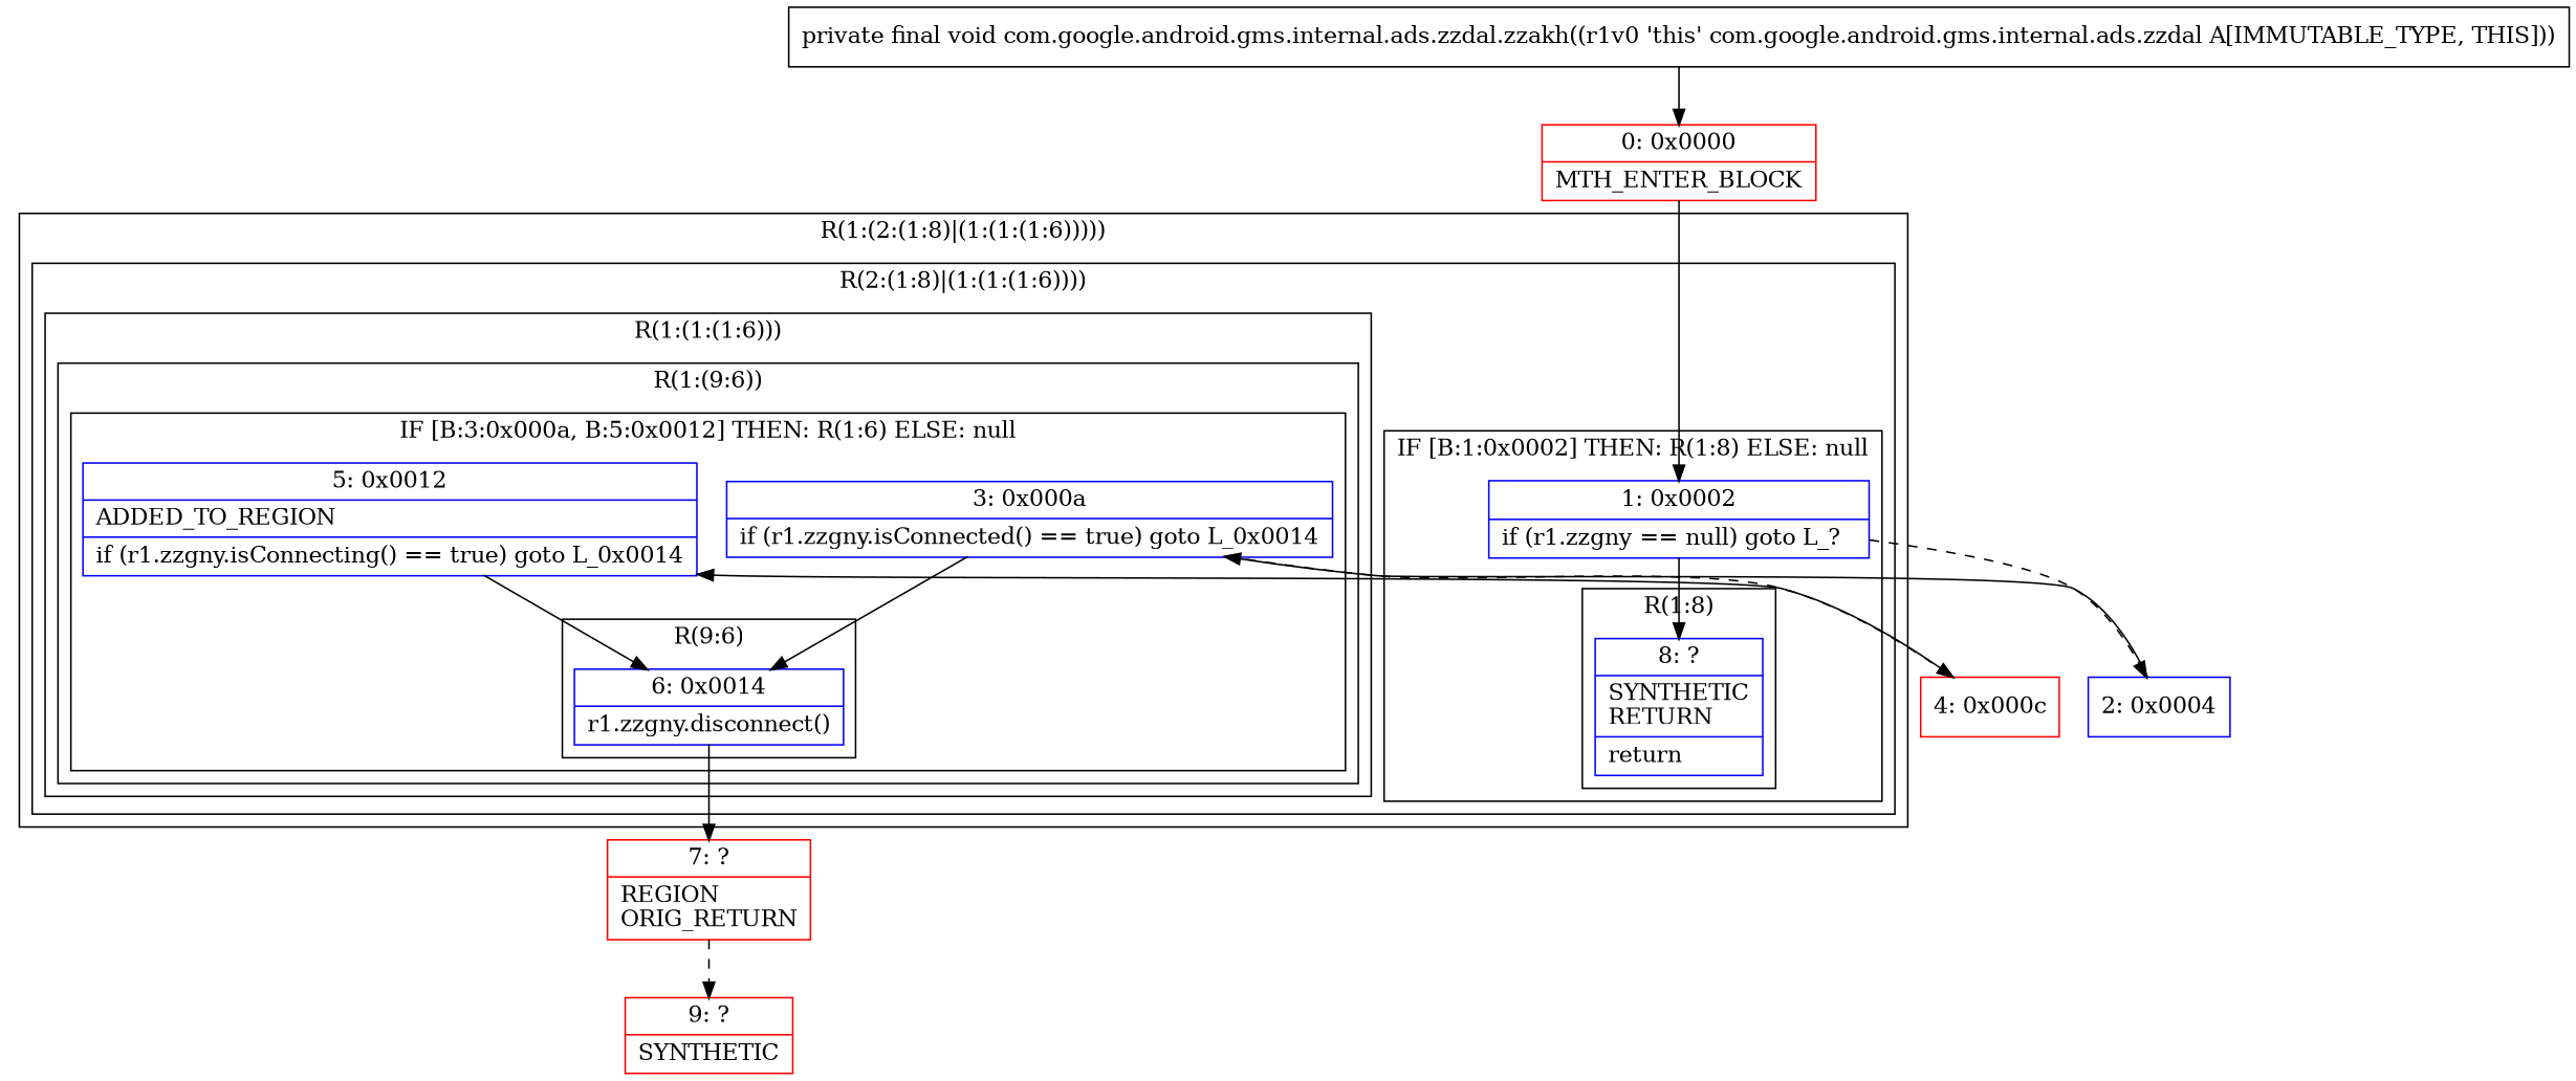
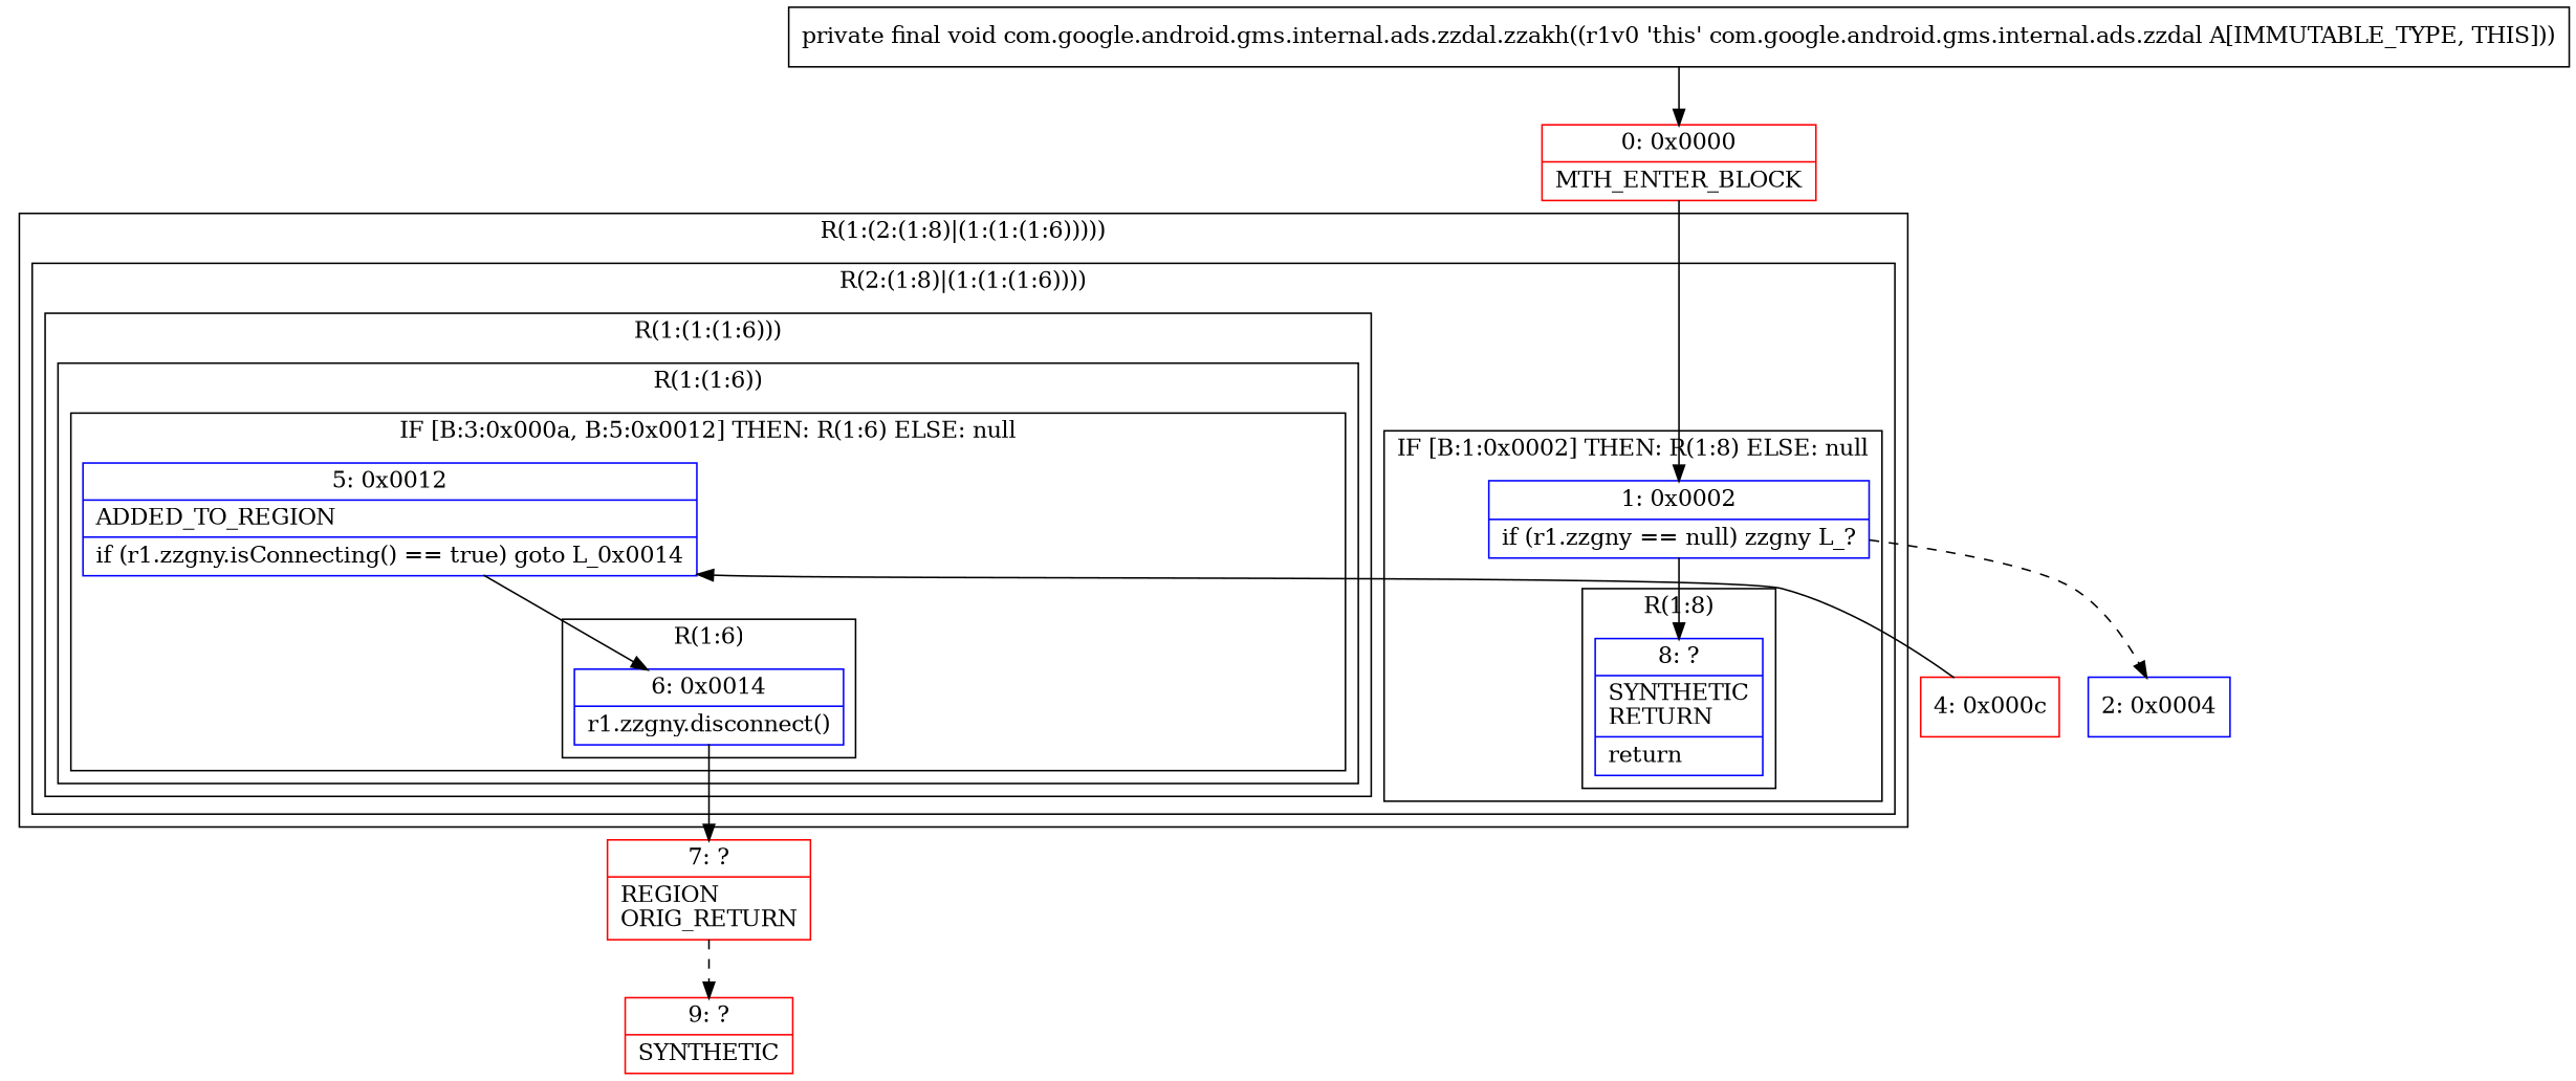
  digraph {
    node [color=blue shape=record]
    n1 [label="{8\:\ ?|SYNTHETIC\lRETURN\l|return\l}"]
-   n2 [label="{1\:\ 0x0002|if (r1.zzgny == null) goto L_?\l}"]
+   n2 [label="{1\:\ 0x0002|if (r1.zzgny == null) zzgny L_?\l}"]
    n3 [label="{6\:\ 0x0014|r1.zzgny.disconnect()\l}"]
-   n4 [label="{3\:\ 0x000a|if (r1.zzgny.isConnected() == true) goto L_0x0014\l}"]
    n5 [label="{5\:\ 0x0012|ADDED_TO_REGION\l|if (r1.zzgny.isConnecting() == true) goto L_0x0014\l}"]
    n6 [label="{2\:\ 0x0004}"]
    n7 [color=red label="{7\:\ ?|REGION\lORIG_RETURN\l}"]
    n8 [color=red label="{4\:\ 0x000c}"]
    n9 [color=red label="{9\:\ ?|SYNTHETIC\l}"]
    n10 [color=red label="{0\:\ 0x0000|MTH_ENTER_BLOCK\l}"]
    n11 [label="{private final void com.google.android.gms.internal.ads.zzdal.zzakh((r1v0 'this' com.google.android.gms.internal.ads.zzdal A[IMMUTABLE_TYPE, THIS])) }" color=""]
    subgraph cluster_1 {
      label="R(1:(2:(1:8)|(1:(1:(1:6)))))"
      subgraph cluster_2 {
        label="R(2:(1:8)|(1:(1:(1:6))))"
        subgraph cluster_3 {
          label="IF [B:1:0x0002] THEN: R(1:8) ELSE: null"
          n2
          subgraph cluster_4 {
            label="R(1:8)"
            n1
          }
        }
        subgraph cluster_5 {
          label="R(1:(1:(1:6)))"
          subgraph cluster_6 {
-           label="R(1:(9:6))"
+           label="R(1:(1:6))"
            subgraph cluster_7 {
              label="IF [B:3:0x000a, B:5:0x0012] THEN: R(1:6) ELSE: null"
-             n4
              n5
              subgraph cluster_8 {
-               label="R(9:6)"
+               label="R(1:6)"
                n3
              }
            }
          }
        }
      }
    }
    n2 -> n1
    n2 -> n6 [style=dashed]
    n3 -> n7
-   n4 -> n3
-   n4 -> n8 [style=dashed]
    n5 -> n3
-   n6 -> n4
    n7 -> n9 [style=dashed]
    n8 -> n5
    n10 -> n2
    n11 -> n10
  }
